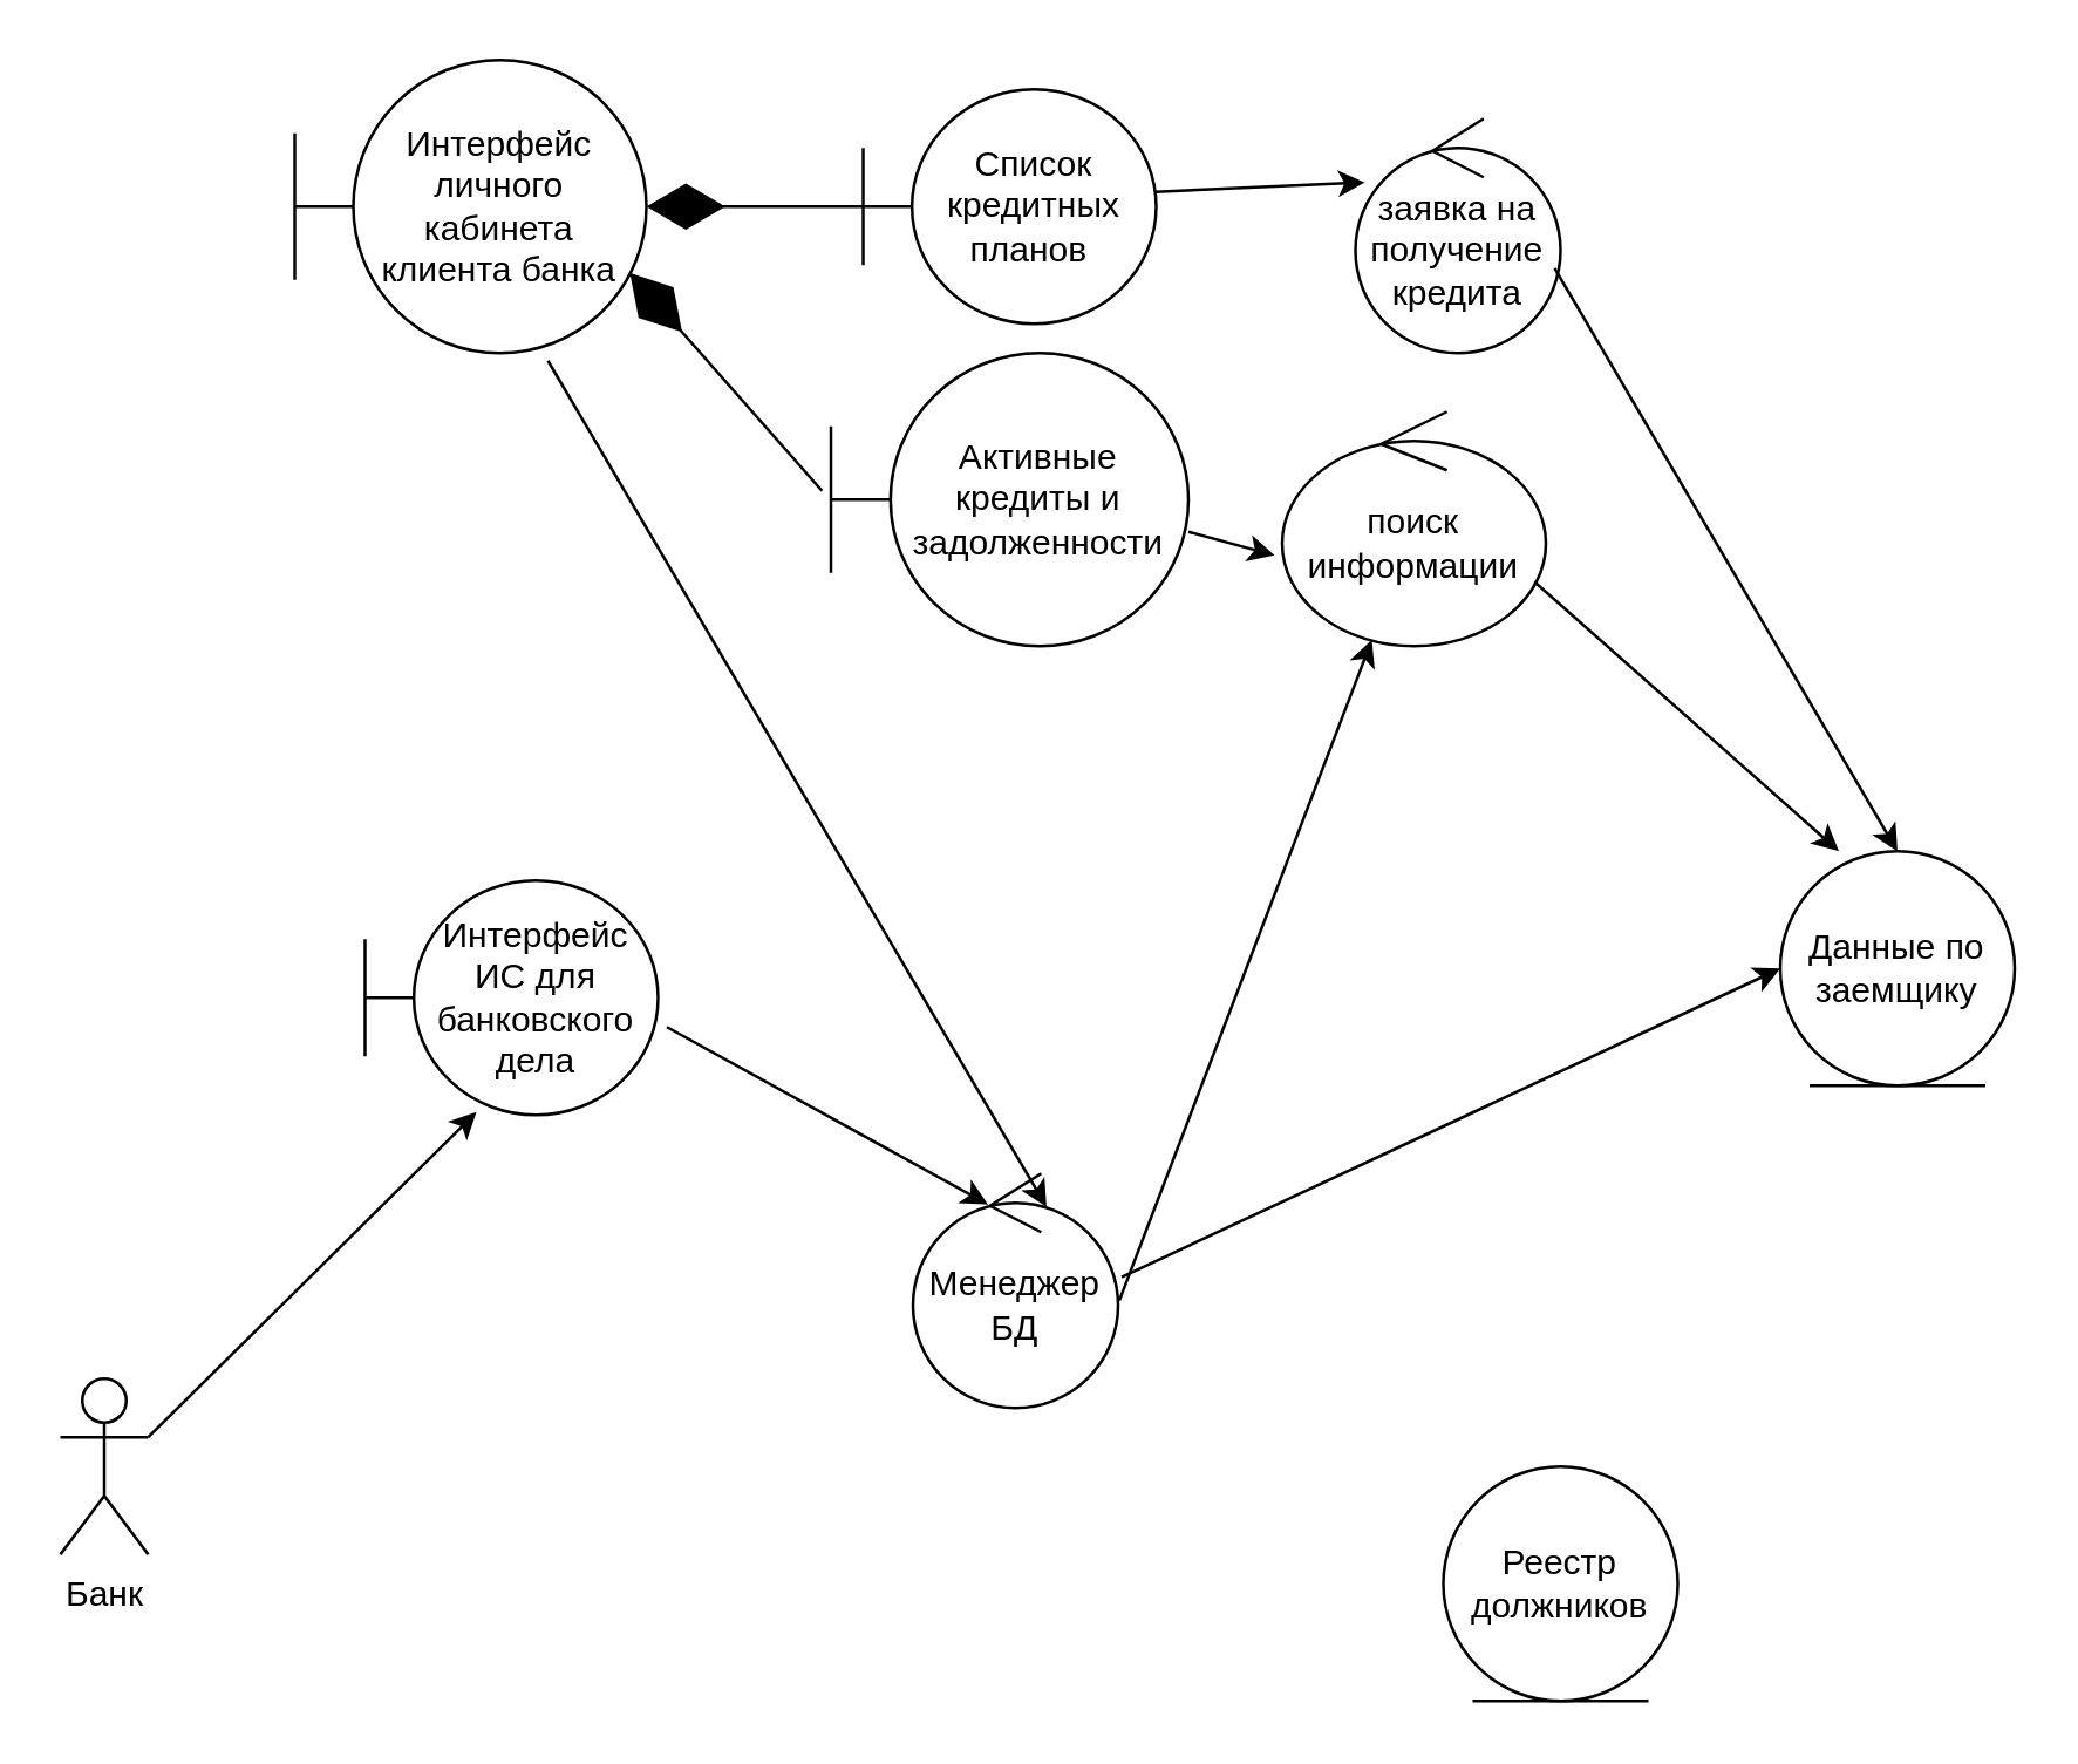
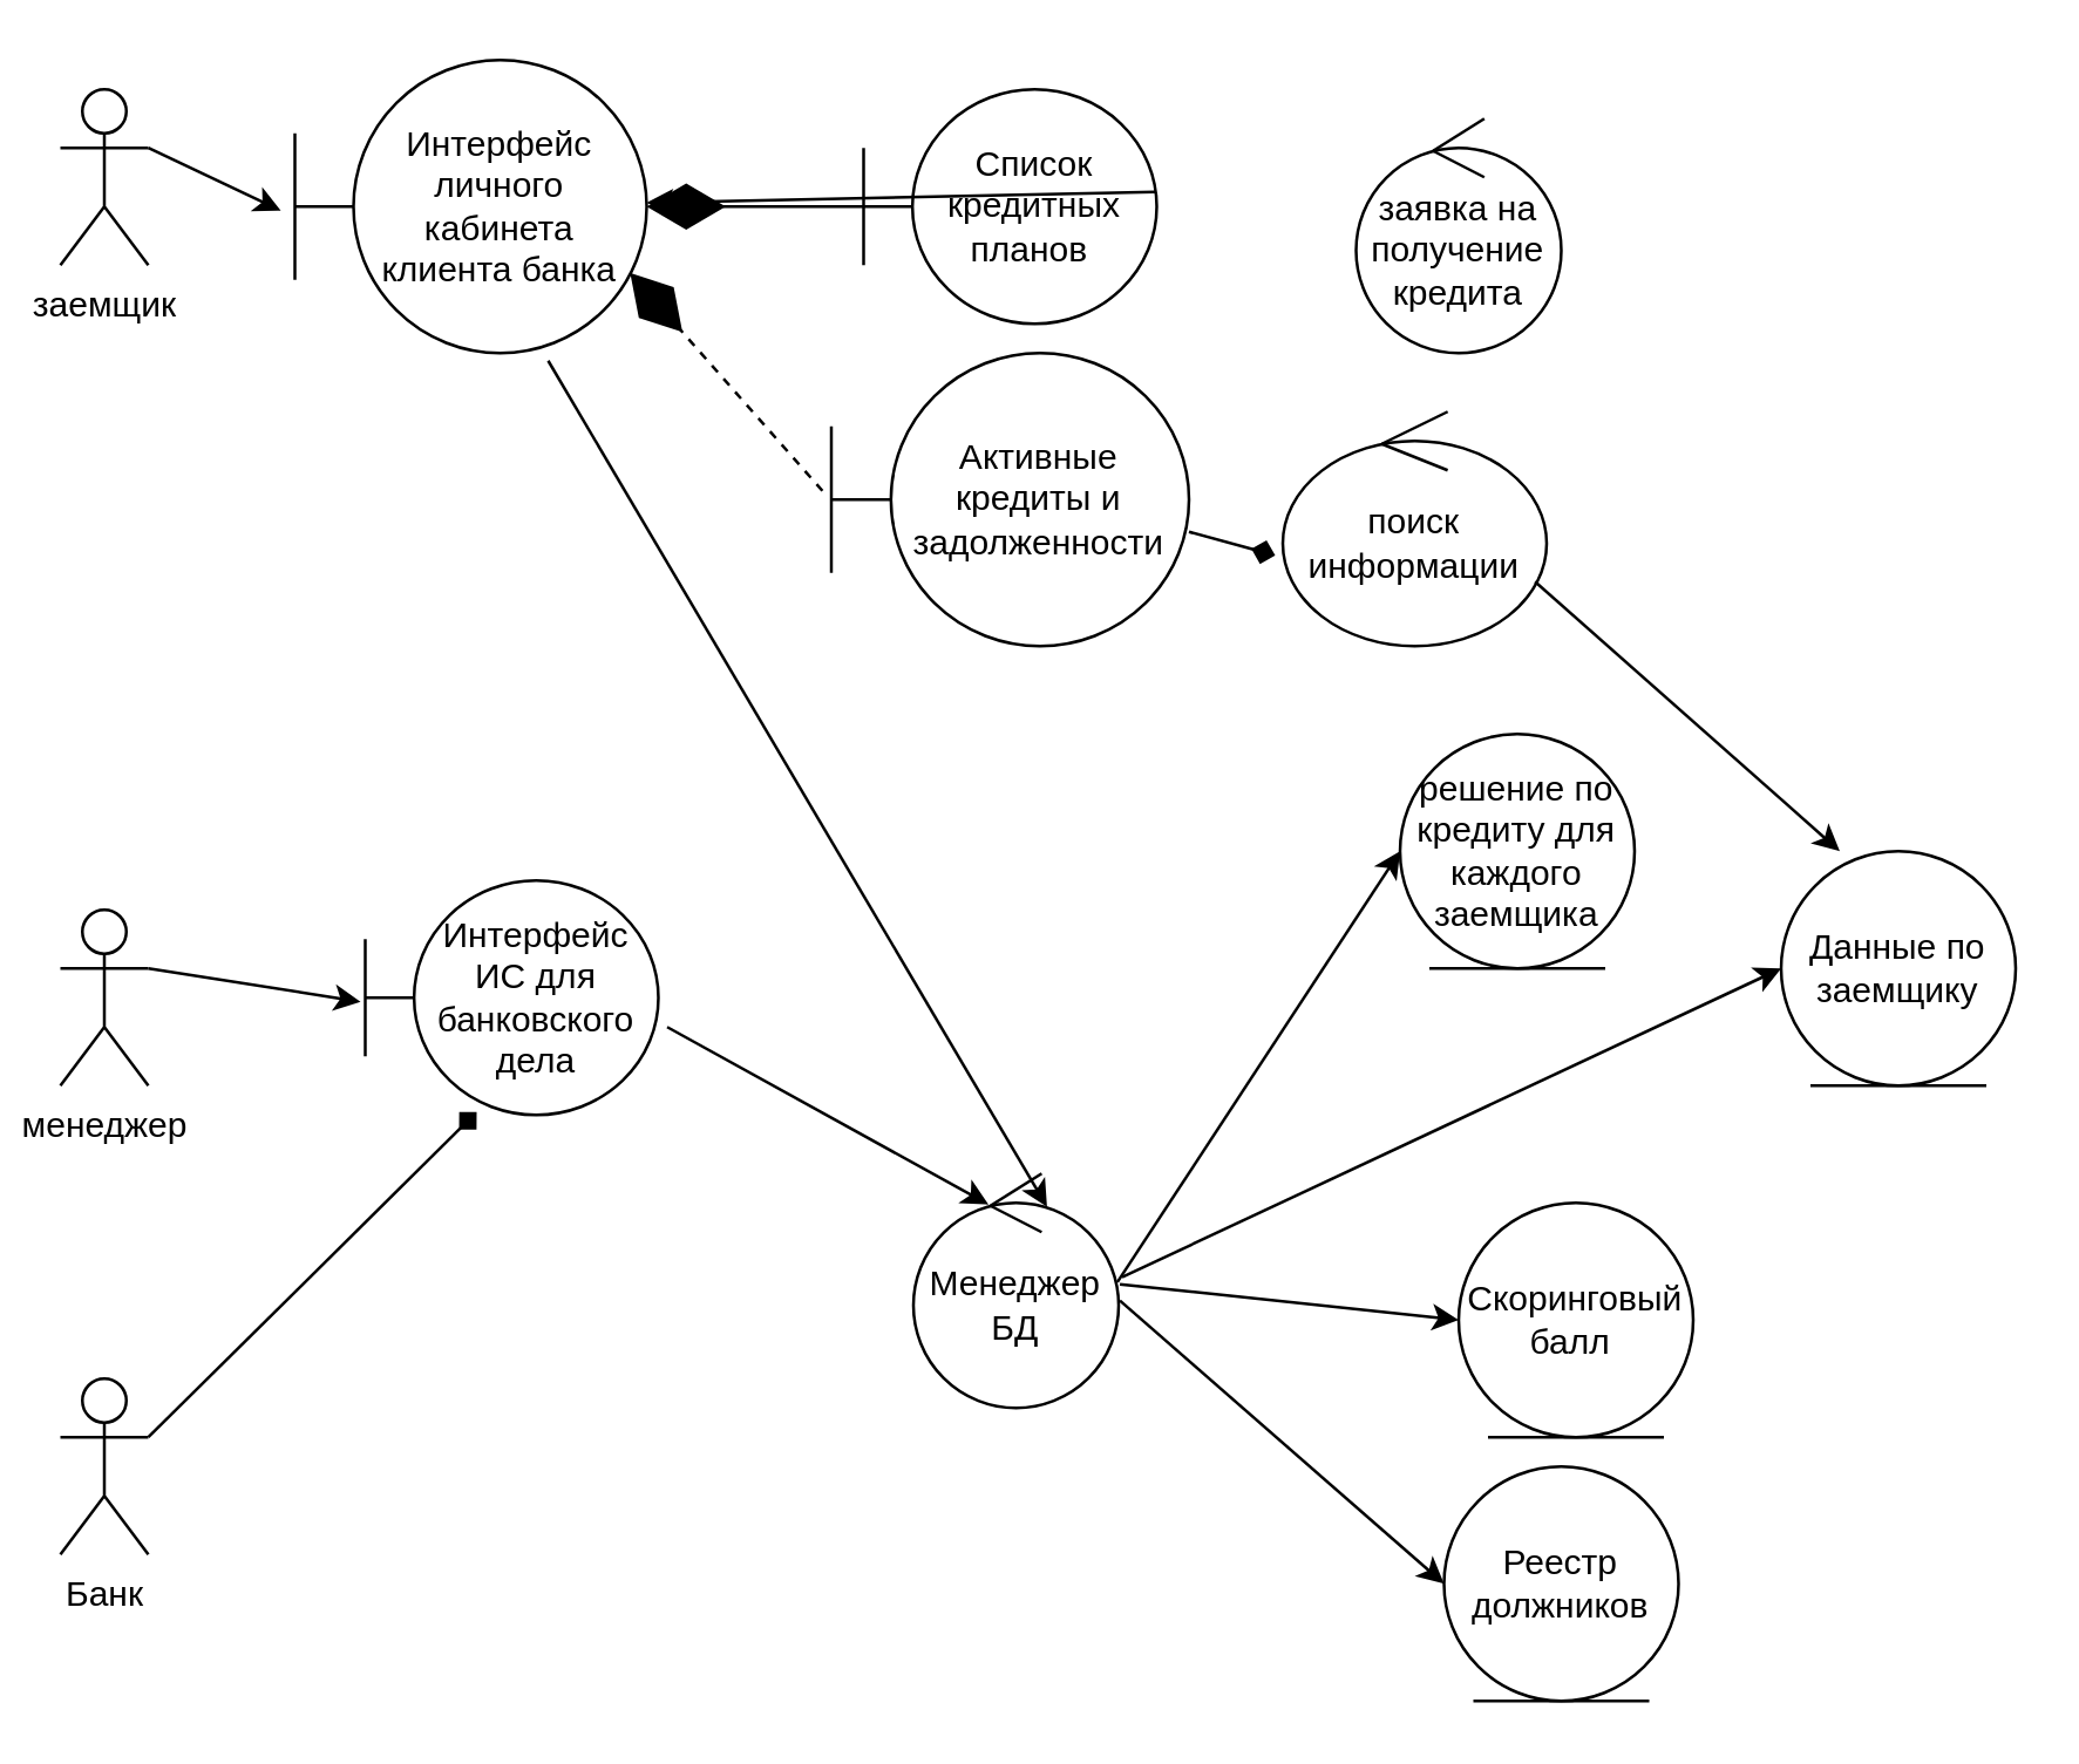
  <mxCell id="0" />
  <mxCell id="1" parent="0" />
+ <mxCell id="2" value="заемщик" style="shape=umlActor;verticalLabelPosition=bottom;verticalAlign=top;html=1;outlineConnect=0;" parent="1" vertex="1"><mxGeometry x="20" y="30" width="30" height="60" as="geometry" /></mxCell>
  <mxCell id="3" value="Банк" style="shape=umlActor;verticalLabelPosition=bottom;verticalAlign=top;html=1;outlineConnect=0;" parent="1" vertex="1"><mxGeometry x="20" y="470" width="30" height="60" as="geometry" /></mxCell>
+ <mxCell id="4" value="менеджер" style="shape=umlActor;verticalLabelPosition=bottom;verticalAlign=top;html=1;outlineConnect=0;" parent="1" vertex="1"><mxGeometry x="20" y="310" width="30" height="60" as="geometry" /></mxCell>
  <mxCell id="5" value="Интерфейс ИС для банковского дела" style="shape=umlBoundary;whiteSpace=wrap;html=1;" parent="1" vertex="1"><mxGeometry x="124" y="300" width="100" height="80" as="geometry" /></mxCell>
  <mxCell id="6" value="Менеджер БД" style="ellipse;shape=umlControl;whiteSpace=wrap;html=1;" parent="1" vertex="1"><mxGeometry x="311" y="400" width="70" height="80" as="geometry" /></mxCell>
+ <mxCell id="7" value="" style="endArrow=classic;html=1;rounded=0;exitX=1;exitY=0.333;exitDx=0;exitDy=0;exitPerimeter=0;entryX=-0.016;entryY=0.517;entryDx=0;entryDy=0;entryPerimeter=0;" parent="1" source="4" target="5" edge="1"><mxGeometry width="50" height="50" relative="1" as="geometry"><mxPoint x="200" y="500" as="sourcePoint" /><mxPoint x="250" y="450" as="targetPoint" /></mxGeometry></mxCell>
  <mxCell id="8" value="" style="endArrow=classic;html=1;rounded=0;entryX=0.366;entryY=0.132;entryDx=0;entryDy=0;entryPerimeter=0;" parent="1" target="6" edge="1"><mxGeometry width="50" height="50" relative="1" as="geometry"><mxPoint x="227" y="350" as="sourcePoint" /><mxPoint x="381" y="341" as="targetPoint" /></mxGeometry></mxCell>
- <mxCell id="9" value="" style="endArrow=classic;html=1;rounded=0;exitX=1;exitY=0.333;exitDx=0;exitDy=0;exitPerimeter=0;entryX=0.38;entryY=0.988;entryDx=0;entryDy=0;entryPerimeter=0;" parent="1" source="3" target="5" edge="1"><mxGeometry width="50" height="50" relative="1" as="geometry"><mxPoint x="157" y="340" as="sourcePoint" /><mxPoint x="127" y="480" as="targetPoint" /></mxGeometry></mxCell>
+ <mxCell id="9" value="" style="endArrow=diamond;html=1;rounded=0;exitX=1;exitY=0.333;exitDx=0;exitDy=0;exitPerimeter=0;entryX=0.38;entryY=0.988;entryDx=0;entryDy=0;entryPerimeter=0;" parent="1" source="3" target="5" edge="1"><mxGeometry width="50" height="50" relative="1" as="geometry"><mxPoint x="157" y="340" as="sourcePoint" /><mxPoint x="127" y="480" as="targetPoint" /></mxGeometry></mxCell>
  <mxCell id="10" value="Реестр должников" style="ellipse;shape=umlEntity;whiteSpace=wrap;html=1;" parent="1" vertex="1"><mxGeometry x="492" y="500" width="80" height="80" as="geometry" /></mxCell>
+ <mxCell id="11" value="Скоринговый балл&amp;nbsp;" style="ellipse;shape=umlEntity;whiteSpace=wrap;html=1;" parent="1" vertex="1"><mxGeometry x="497" y="410" width="80" height="80" as="geometry" /></mxCell>
  <mxCell id="12" value="Данные по заемщику" style="ellipse;shape=umlEntity;whiteSpace=wrap;html=1;" parent="1" vertex="1"><mxGeometry x="607" y="290" width="80" height="80" as="geometry" /></mxCell>
  <mxCell id="13" value="" style="endArrow=classic;html=1;rounded=0;exitX=1.017;exitY=0.442;exitDx=0;exitDy=0;exitPerimeter=0;entryX=0;entryY=0.5;entryDx=0;entryDy=0;" parent="1" source="6" target="12" edge="1"><mxGeometry width="50" height="50" relative="1" as="geometry"><mxPoint x="319" y="340" as="sourcePoint" /><mxPoint x="347" y="421" as="targetPoint" /></mxGeometry></mxCell>
- <mxCell id="15" value="" style="endArrow=classic;html=1;rounded=0;exitX=1.006;exitY=0.542;exitDx=0;exitDy=0;exitPerimeter=0;" parent="1" source="6" target="27" edge="1"><mxGeometry width="50" height="50" relative="1" as="geometry"><mxPoint x="391" y="448" as="sourcePoint" /><mxPoint x="497" y="370" as="targetPoint" /></mxGeometry></mxCell>
+ <mxCell id="14" value="" style="endArrow=classic;html=1;rounded=0;entryX=0;entryY=0.5;entryDx=0;entryDy=0;exitX=1.006;exitY=0.472;exitDx=0;exitDy=0;exitPerimeter=0;" parent="1" source="6" target="11" edge="1"><mxGeometry width="50" height="50" relative="1" as="geometry"><mxPoint x="392" y="445" as="sourcePoint" /><mxPoint x="497" y="280" as="targetPoint" /></mxGeometry></mxCell>
+ <mxCell id="15" value="" style="endArrow=classic;html=1;rounded=0;entryX=0;entryY=0.5;entryDx=0;entryDy=0;exitX=1.006;exitY=0.542;exitDx=0;exitDy=0;exitPerimeter=0;" parent="1" source="6" target="10" edge="1"><mxGeometry width="50" height="50" relative="1" as="geometry"><mxPoint x="391" y="448" as="sourcePoint" /><mxPoint x="497" y="370" as="targetPoint" /></mxGeometry></mxCell>
+ <mxCell id="16" value="решение по кредиту для каждого заемщика" style="ellipse;shape=umlEntity;whiteSpace=wrap;html=1;" parent="1" vertex="1"><mxGeometry x="477" y="250" width="80" height="80" as="geometry" /></mxCell>
+ <mxCell id="17" value="" style="endArrow=classic;html=1;rounded=0;exitX=0.994;exitY=0.463;exitDx=0;exitDy=0;exitPerimeter=0;entryX=0;entryY=0.5;entryDx=0;entryDy=0;" parent="1" source="6" target="16" edge="1"><mxGeometry width="50" height="50" relative="1" as="geometry"><mxPoint x="372" y="395" as="sourcePoint" /><mxPoint x="497" y="310" as="targetPoint" /></mxGeometry></mxCell>
  <mxCell id="18" value="Интерфейс личного кабинета клиента банка" style="shape=umlBoundary;whiteSpace=wrap;html=1;" parent="1" vertex="1"><mxGeometry x="100" y="20" width="120" height="100" as="geometry" /></mxCell>
  <mxCell id="19" value="Список кредитных планов&amp;nbsp;" style="shape=umlBoundary;whiteSpace=wrap;html=1;" parent="1" vertex="1"><mxGeometry x="294" y="30" width="100" height="80" as="geometry" /></mxCell>
  <mxCell id="20" value="" style="endArrow=diamondThin;endFill=1;endSize=24;html=1;rounded=0;exitX=-0.004;exitY=0.527;exitDx=0;exitDy=0;exitPerimeter=0;" parent="1" edge="1"><mxGeometry width="160" relative="1" as="geometry"><mxPoint x="294" y="70" as="sourcePoint" /><mxPoint x="220" y="70" as="targetPoint" /></mxGeometry></mxCell>
+ <mxCell id="21" value="" style="endArrow=classic;html=1;rounded=0;exitX=1;exitY=0.333;exitDx=0;exitDy=0;exitPerimeter=0;entryX=-0.04;entryY=0.514;entryDx=0;entryDy=0;entryPerimeter=0;" parent="1" source="2" target="18" edge="1"><mxGeometry width="50" height="50" relative="1" as="geometry"><mxPoint x="60" y="310" as="sourcePoint" /><mxPoint x="132" y="321" as="targetPoint" /></mxGeometry></mxCell>
  <mxCell id="22" value="заявка на получение кредита" style="ellipse;shape=umlControl;whiteSpace=wrap;html=1;" parent="1" vertex="1"><mxGeometry x="462" y="40" width="70" height="80" as="geometry" /></mxCell>
- <mxCell id="23" value="" style="endArrow=classic;html=1;rounded=0;exitX=0.996;exitY=0.437;exitDx=0;exitDy=0;exitPerimeter=0;entryX=0.046;entryY=0.272;entryDx=0;entryDy=0;entryPerimeter=0;" parent="1" source="19" target="22" edge="1"><mxGeometry width="50" height="50" relative="1" as="geometry"><mxPoint x="405" y="79" as="sourcePoint" /><mxPoint x="450" y="100" as="targetPoint" /></mxGeometry></mxCell>
+ <mxCell id="23" value="" style="endArrow=classic;html=1;rounded=0;exitX=0.996;exitY=0.437;exitDx=0;exitDy=0;exitPerimeter=0;" parent="1" source="19" target="18" edge="1"><mxGeometry width="50" height="50" relative="1" as="geometry"><mxPoint x="405" y="79" as="sourcePoint" /><mxPoint x="450" y="100" as="targetPoint" /></mxGeometry></mxCell>
  <mxCell id="24" value="" style="endArrow=classic;html=1;rounded=0;exitX=0.72;exitY=1.026;exitDx=0;exitDy=0;exitPerimeter=0;entryX=0.651;entryY=0.142;entryDx=0;entryDy=0;entryPerimeter=0;" parent="1" source="18" target="6" edge="1"><mxGeometry width="50" height="50" relative="1" as="geometry"><mxPoint x="319" y="340" as="sourcePoint" /><mxPoint x="347" y="421" as="targetPoint" /></mxGeometry></mxCell>
  <mxCell id="25" value="Активные кредиты и задолженности" style="shape=umlBoundary;whiteSpace=wrap;html=1;" parent="1" vertex="1"><mxGeometry x="283" y="120" width="122" height="100" as="geometry" /></mxCell>
- <mxCell id="26" value="" style="endArrow=diamondThin;endFill=1;endSize=24;html=1;rounded=0;exitX=-0.025;exitY=0.47;exitDx=0;exitDy=0;exitPerimeter=0;entryX=0.953;entryY=0.726;entryDx=0;entryDy=0;entryPerimeter=0;" parent="1" source="25" target="18" edge="1"><mxGeometry width="160" relative="1" as="geometry"><mxPoint x="304" y="80" as="sourcePoint" /><mxPoint x="230" y="80" as="targetPoint" /></mxGeometry></mxCell>
+ <mxCell id="26" value="" style="endArrow=diamondThin;endFill=1;endSize=24;html=1;rounded=0;exitX=-0.025;exitY=0.47;exitDx=0;exitDy=0;exitPerimeter=0;entryX=0.953;entryY=0.726;entryDx=0;entryDy=0;entryPerimeter=0;dashed=1;" parent="1" source="25" target="18" edge="1"><mxGeometry width="160" relative="1" as="geometry"><mxPoint x="304" y="80" as="sourcePoint" /><mxPoint x="230" y="80" as="targetPoint" /></mxGeometry></mxCell>
  <mxCell id="27" value="поиск&lt;div&gt;информации&lt;/div&gt;" style="ellipse;shape=umlControl;whiteSpace=wrap;html=1;" parent="1" vertex="1"><mxGeometry x="437" y="140" width="90" height="80" as="geometry" /></mxCell>
- <mxCell id="28" value="" style="endArrow=classic;html=1;rounded=0;entryX=-0.029;entryY=0.613;entryDx=0;entryDy=0;entryPerimeter=0;exitX=1;exitY=0.61;exitDx=0;exitDy=0;exitPerimeter=0;" parent="1" source="25" target="27" edge="1"><mxGeometry width="50" height="50" relative="1" as="geometry"><mxPoint x="287" y="400" as="sourcePoint" /><mxPoint x="337" y="350" as="targetPoint" /></mxGeometry></mxCell>
- <mxCell id="29" value="" style="endArrow=classic;html=1;rounded=0;exitX=0.971;exitY=0.638;exitDx=0;exitDy=0;exitPerimeter=0;entryX=0.5;entryY=0;entryDx=0;entryDy=0;" parent="1" source="22" target="12" edge="1"><mxGeometry width="50" height="50" relative="1" as="geometry"><mxPoint x="287" y="400" as="sourcePoint" /><mxPoint x="337" y="350" as="targetPoint" /></mxGeometry></mxCell>
+ <mxCell id="28" value="" style="endArrow=diamond;html=1;rounded=0;entryX=-0.029;entryY=0.613;entryDx=0;entryDy=0;entryPerimeter=0;exitX=1;exitY=0.61;exitDx=0;exitDy=0;exitPerimeter=0;" parent="1" source="25" target="27" edge="1"><mxGeometry width="50" height="50" relative="1" as="geometry"><mxPoint x="287" y="400" as="sourcePoint" /><mxPoint x="337" y="350" as="targetPoint" /></mxGeometry></mxCell>
  <mxCell id="30" value="" style="endArrow=classic;html=1;rounded=0;exitX=0.956;exitY=0.725;exitDx=0;exitDy=0;exitPerimeter=0;entryX=0.25;entryY=0;entryDx=0;entryDy=0;entryPerimeter=0;" parent="1" source="27" target="12" edge="1"><mxGeometry width="50" height="50" relative="1" as="geometry"><mxPoint x="287" y="400" as="sourcePoint" /><mxPoint x="337" y="350" as="targetPoint" /></mxGeometry></mxCell>
